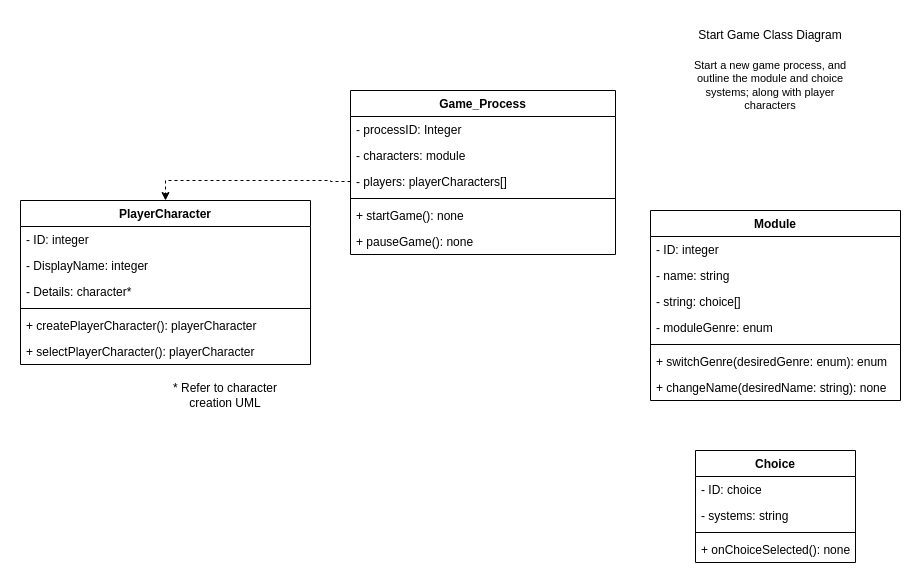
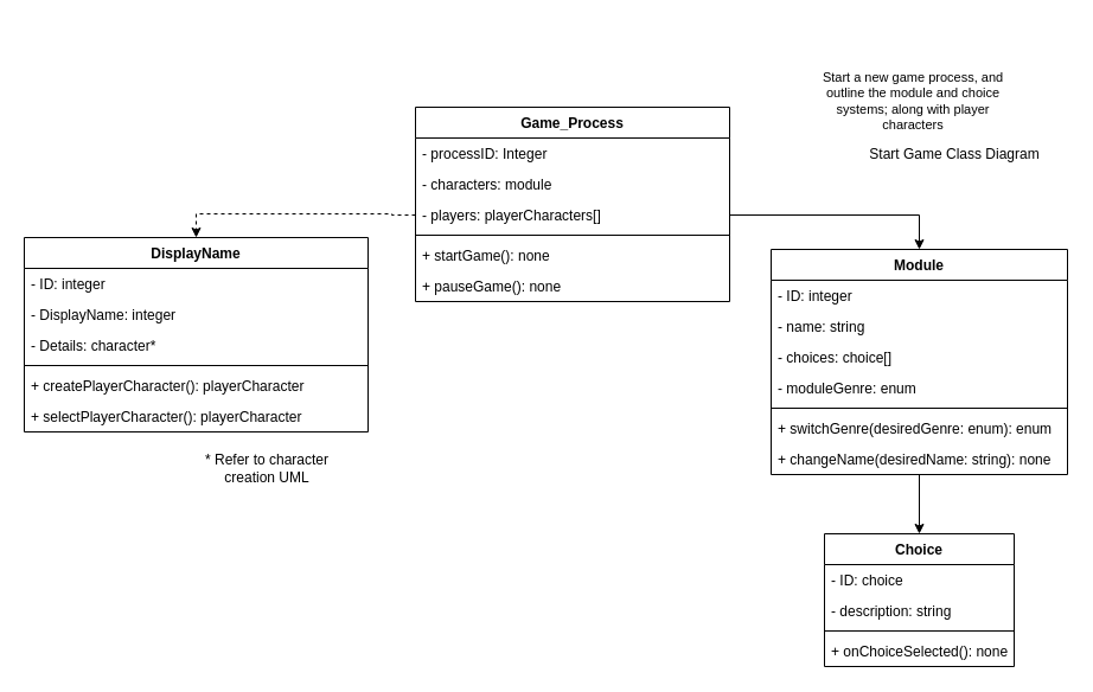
  <mxCell id="0" />
  <mxCell id="1" parent="0" />
  <mxCell id="2" value="Game_Process" style="swimlane;fontStyle=1;align=center;verticalAlign=top;childLayout=stackLayout;horizontal=1;startSize=26;horizontalStack=0;resizeParent=1;resizeParentMax=0;resizeLast=0;collapsible=1;marginBottom=0;" vertex="1" parent="1"><mxGeometry x="350" y="90" width="265" height="164" as="geometry" /></mxCell>
  <mxCell id="3" value="- processID: Integer" style="text;strokeColor=none;fillColor=none;align=left;verticalAlign=top;spacingLeft=4;spacingRight=4;overflow=hidden;rotatable=0;points=[[0,0.5],[1,0.5]];portConstraint=eastwest;" vertex="1" parent="2"><mxGeometry y="26" width="265" height="26" as="geometry" /></mxCell>
  <mxCell id="4" value="- characters: module" style="text;strokeColor=none;fillColor=none;align=left;verticalAlign=top;spacingLeft=4;spacingRight=4;overflow=hidden;rotatable=0;points=[[0,0.5],[1,0.5]];portConstraint=eastwest;" vertex="1" parent="2"><mxGeometry y="52" width="265" height="26" as="geometry" /></mxCell>
  <mxCell id="5" value="- players: playerCharacters[]" style="text;strokeColor=none;fillColor=none;align=left;verticalAlign=top;spacingLeft=4;spacingRight=4;overflow=hidden;rotatable=0;points=[[0,0.5],[1,0.5]];portConstraint=eastwest;" vertex="1" parent="2"><mxGeometry y="78" width="265" height="26" as="geometry" /></mxCell>
  <mxCell id="6" value="" style="line;strokeWidth=1;fillColor=none;align=left;verticalAlign=middle;spacingTop=-1;spacingLeft=3;spacingRight=3;rotatable=0;labelPosition=right;points=[];portConstraint=eastwest;strokeColor=inherit;" vertex="1" parent="2"><mxGeometry y="104" width="265" height="8" as="geometry" /></mxCell>
  <mxCell id="7" value="+ startGame(): none" style="text;strokeColor=none;fillColor=none;align=left;verticalAlign=top;spacingLeft=4;spacingRight=4;overflow=hidden;rotatable=0;points=[[0,0.5],[1,0.5]];portConstraint=eastwest;" vertex="1" parent="2"><mxGeometry y="112" width="265" height="26" as="geometry" /></mxCell>
  <mxCell id="8" value="+ pauseGame(): none" style="text;strokeColor=none;fillColor=none;align=left;verticalAlign=top;spacingLeft=4;spacingRight=4;overflow=hidden;rotatable=0;points=[[0,0.5],[1,0.5]];portConstraint=eastwest;" vertex="1" parent="2"><mxGeometry y="138" width="265" height="26" as="geometry" /></mxCell>
- <mxCell id="9" value="PlayerCharacter" style="swimlane;fontStyle=1;align=center;verticalAlign=top;childLayout=stackLayout;horizontal=1;startSize=26;horizontalStack=0;resizeParent=1;resizeParentMax=0;resizeLast=0;collapsible=1;marginBottom=0;" vertex="1" parent="1"><mxGeometry x="20" y="200" width="290" height="164" as="geometry" /></mxCell>
+ <mxCell id="9" value="DisplayName" style="swimlane;fontStyle=1;align=center;verticalAlign=top;childLayout=stackLayout;horizontal=1;startSize=26;horizontalStack=0;resizeParent=1;resizeParentMax=0;resizeLast=0;collapsible=1;marginBottom=0;" vertex="1" parent="1"><mxGeometry x="20" y="200" width="290" height="164" as="geometry" /></mxCell>
  <mxCell id="10" value="- ID: integer" style="text;strokeColor=none;fillColor=none;align=left;verticalAlign=top;spacingLeft=4;spacingRight=4;overflow=hidden;rotatable=0;points=[[0,0.5],[1,0.5]];portConstraint=eastwest;" vertex="1" parent="9"><mxGeometry y="26" width="290" height="26" as="geometry" /></mxCell>
  <mxCell id="11" value="- DisplayName: integer" style="text;strokeColor=none;fillColor=none;align=left;verticalAlign=top;spacingLeft=4;spacingRight=4;overflow=hidden;rotatable=0;points=[[0,0.5],[1,0.5]];portConstraint=eastwest;" vertex="1" parent="9"><mxGeometry y="52" width="290" height="26" as="geometry" /></mxCell>
  <mxCell id="12" value="- Details: character*" style="text;strokeColor=none;fillColor=none;align=left;verticalAlign=top;spacingLeft=4;spacingRight=4;overflow=hidden;rotatable=0;points=[[0,0.5],[1,0.5]];portConstraint=eastwest;" vertex="1" parent="9"><mxGeometry y="78" width="290" height="26" as="geometry" /></mxCell>
  <mxCell id="13" value="" style="line;strokeWidth=1;fillColor=none;align=left;verticalAlign=middle;spacingTop=-1;spacingLeft=3;spacingRight=3;rotatable=0;labelPosition=right;points=[];portConstraint=eastwest;strokeColor=inherit;" vertex="1" parent="9"><mxGeometry y="104" width="290" height="8" as="geometry" /></mxCell>
  <mxCell id="14" value="+ createPlayerCharacter(): playerCharacter" style="text;strokeColor=none;fillColor=none;align=left;verticalAlign=top;spacingLeft=4;spacingRight=4;overflow=hidden;rotatable=0;points=[[0,0.5],[1,0.5]];portConstraint=eastwest;" vertex="1" parent="9"><mxGeometry y="112" width="290" height="26" as="geometry" /></mxCell>
  <mxCell id="15" value="+ selectPlayerCharacter(): playerCharacter" style="text;strokeColor=none;fillColor=none;align=left;verticalAlign=top;spacingLeft=4;spacingRight=4;overflow=hidden;rotatable=0;points=[[0,0.5],[1,0.5]];portConstraint=eastwest;" vertex="1" parent="9"><mxGeometry y="138" width="290" height="26" as="geometry" /></mxCell>
+ <mxCell id="16" style="edgeStyle=orthogonalEdgeStyle;rounded=0;orthogonalLoop=1;jettySize=auto;html=1;exitX=0.5;exitY=1;exitDx=0;exitDy=0;entryX=0.5;entryY=0;entryDx=0;entryDy=0;" edge="1" parent="1" source="17" target="27"><mxGeometry relative="1" as="geometry" /></mxCell>
  <mxCell id="17" value="Module" style="swimlane;fontStyle=1;align=center;verticalAlign=top;childLayout=stackLayout;horizontal=1;startSize=26;horizontalStack=0;resizeParent=1;resizeParentMax=0;resizeLast=0;collapsible=1;marginBottom=0;" vertex="1" parent="1"><mxGeometry x="650" y="210" width="250" height="190" as="geometry" /></mxCell>
  <mxCell id="18" value="- ID: integer" style="text;strokeColor=none;fillColor=none;align=left;verticalAlign=top;spacingLeft=4;spacingRight=4;overflow=hidden;rotatable=0;points=[[0,0.5],[1,0.5]];portConstraint=eastwest;" vertex="1" parent="17"><mxGeometry y="26" width="250" height="26" as="geometry" /></mxCell>
  <mxCell id="19" value="- name: string" style="text;strokeColor=none;fillColor=none;align=left;verticalAlign=top;spacingLeft=4;spacingRight=4;overflow=hidden;rotatable=0;points=[[0,0.5],[1,0.5]];portConstraint=eastwest;" vertex="1" parent="17"><mxGeometry y="52" width="250" height="26" as="geometry" /></mxCell>
- <mxCell id="20" value="- string: choice[]" style="text;strokeColor=none;fillColor=none;align=left;verticalAlign=top;spacingLeft=4;spacingRight=4;overflow=hidden;rotatable=0;points=[[0,0.5],[1,0.5]];portConstraint=eastwest;" vertex="1" parent="17"><mxGeometry y="78" width="250" height="26" as="geometry" /></mxCell>
+ <mxCell id="20" value="- choices: choice[]" style="text;strokeColor=none;fillColor=none;align=left;verticalAlign=top;spacingLeft=4;spacingRight=4;overflow=hidden;rotatable=0;points=[[0,0.5],[1,0.5]];portConstraint=eastwest;" vertex="1" parent="17"><mxGeometry y="78" width="250" height="26" as="geometry" /></mxCell>
  <mxCell id="21" value="- moduleGenre: enum" style="text;strokeColor=none;fillColor=none;align=left;verticalAlign=top;spacingLeft=4;spacingRight=4;overflow=hidden;rotatable=0;points=[[0,0.5],[1,0.5]];portConstraint=eastwest;" vertex="1" parent="17"><mxGeometry y="104" width="250" height="26" as="geometry" /></mxCell>
  <mxCell id="22" value="" style="line;strokeWidth=1;fillColor=none;align=left;verticalAlign=middle;spacingTop=-1;spacingLeft=3;spacingRight=3;rotatable=0;labelPosition=right;points=[];portConstraint=eastwest;strokeColor=inherit;" vertex="1" parent="17"><mxGeometry y="130" width="250" height="8" as="geometry" /></mxCell>
  <mxCell id="23" value="+ switchGenre(desiredGenre: enum): enum" style="text;strokeColor=none;fillColor=none;align=left;verticalAlign=top;spacingLeft=4;spacingRight=4;overflow=hidden;rotatable=0;points=[[0,0.5],[1,0.5]];portConstraint=eastwest;" vertex="1" parent="17"><mxGeometry y="138" width="250" height="26" as="geometry" /></mxCell>
  <mxCell id="24" value="+ changeName(desiredName: string): none" style="text;strokeColor=none;fillColor=none;align=left;verticalAlign=top;spacingLeft=4;spacingRight=4;overflow=hidden;rotatable=0;points=[[0,0.5],[1,0.5]];portConstraint=eastwest;" vertex="1" parent="17"><mxGeometry y="164" width="250" height="26" as="geometry" /></mxCell>
+ <mxCell id="25" style="edgeStyle=orthogonalEdgeStyle;rounded=0;orthogonalLoop=1;jettySize=auto;html=1;exitX=1;exitY=0.5;exitDx=0;exitDy=0;entryX=0.5;entryY=0;entryDx=0;entryDy=0;" edge="1" parent="1" source="5" target="17"><mxGeometry relative="1" as="geometry" /></mxCell>
  <mxCell id="26" style="edgeStyle=orthogonalEdgeStyle;rounded=0;orthogonalLoop=1;jettySize=auto;html=1;exitX=0;exitY=0.5;exitDx=0;exitDy=0;entryX=0.5;entryY=0;entryDx=0;entryDy=0;dashed=1;" edge="1" parent="1" source="5" target="9"><mxGeometry relative="1" as="geometry" /></mxCell>
  <mxCell id="27" value="Choice" style="swimlane;fontStyle=1;align=center;verticalAlign=top;childLayout=stackLayout;horizontal=1;startSize=26;horizontalStack=0;resizeParent=1;resizeParentMax=0;resizeLast=0;collapsible=1;marginBottom=0;" vertex="1" parent="1"><mxGeometry x="695" y="450" width="160" height="112" as="geometry" /></mxCell>
  <mxCell id="28" value="- ID: choice" style="text;strokeColor=none;fillColor=none;align=left;verticalAlign=top;spacingLeft=4;spacingRight=4;overflow=hidden;rotatable=0;points=[[0,0.5],[1,0.5]];portConstraint=eastwest;" vertex="1" parent="27"><mxGeometry y="26" width="160" height="26" as="geometry" /></mxCell>
- <mxCell id="29" value="- systems: string" style="text;strokeColor=none;fillColor=none;align=left;verticalAlign=top;spacingLeft=4;spacingRight=4;overflow=hidden;rotatable=0;points=[[0,0.5],[1,0.5]];portConstraint=eastwest;" vertex="1" parent="27"><mxGeometry y="52" width="160" height="26" as="geometry" /></mxCell>
+ <mxCell id="29" value="- description: string" style="text;strokeColor=none;fillColor=none;align=left;verticalAlign=top;spacingLeft=4;spacingRight=4;overflow=hidden;rotatable=0;points=[[0,0.5],[1,0.5]];portConstraint=eastwest;" vertex="1" parent="27"><mxGeometry y="52" width="160" height="26" as="geometry" /></mxCell>
  <mxCell id="30" value="" style="line;strokeWidth=1;fillColor=none;align=left;verticalAlign=middle;spacingTop=-1;spacingLeft=3;spacingRight=3;rotatable=0;labelPosition=right;points=[];portConstraint=eastwest;strokeColor=inherit;" vertex="1" parent="27"><mxGeometry y="78" width="160" height="8" as="geometry" /></mxCell>
  <mxCell id="31" value="+ onChoiceSelected(): none" style="text;strokeColor=none;fillColor=none;align=left;verticalAlign=top;spacingLeft=4;spacingRight=4;overflow=hidden;rotatable=0;points=[[0,0.5],[1,0.5]];portConstraint=eastwest;" vertex="1" parent="27"><mxGeometry y="86" width="160" height="26" as="geometry" /></mxCell>
  <mxCell id="32" value="* Refer to character creation UML" style="text;html=1;strokeColor=none;fillColor=none;align=center;verticalAlign=middle;whiteSpace=wrap;rounded=0;" vertex="1" parent="1"><mxGeometry x="165" y="380" width="120" height="30" as="geometry" /></mxCell>
- <mxCell id="33" value="Start Game Class Diagram" style="text;html=1;strokeColor=none;fillColor=none;align=center;verticalAlign=middle;whiteSpace=wrap;rounded=0;" vertex="1" parent="1"><mxGeometry x="690" y="20" width="160" height="30" as="geometry" /></mxCell>
+ <mxCell id="33" value="Start Game Class Diagram" style="text;html=1;strokeColor=none;fillColor=none;align=center;verticalAlign=middle;whiteSpace=wrap;rounded=0;" vertex="1" parent="1"><mxGeometry x="725" y="115" width="160" height="30" as="geometry" /></mxCell>
  <mxCell id="34" value="Start a new game process, and outline the module and choice systems; along with player characters" style="text;html=1;strokeColor=none;fillColor=none;align=center;verticalAlign=middle;whiteSpace=wrap;rounded=0;fontSize=11;" vertex="1" parent="1"><mxGeometry x="690" y="70" width="160" height="30" as="geometry" /></mxCell>
